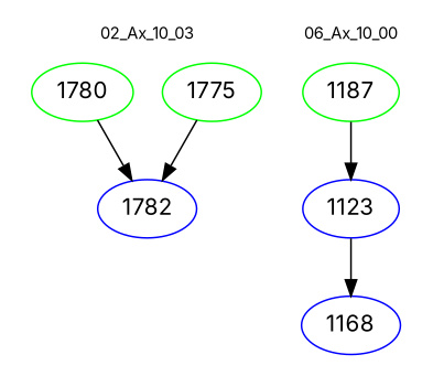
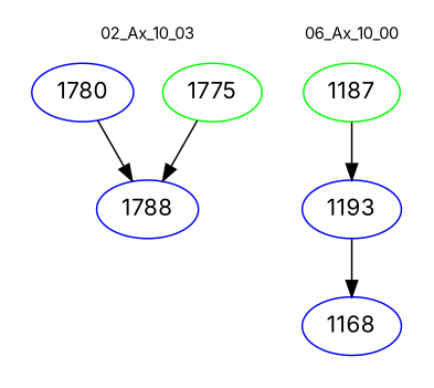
  digraph {
    fontname=Inter
    node [color=blue fontname=Inter]
    edge [color=black fontname=Inter]
    n1 [color=green label=1775]
-   n2 [color=green label=1780]
-   n3 [label=1782]
+   n2 [label=1780]
+   n3 [label=1788]
    n4 [color=green label=1187]
-   n5 [label=1123]
+   n5 [label=1193]
    n6 [label=1168]
    subgraph cluster_1 {
      color=white
      fontsize=10
      label="02_Ax_10_03"
      n1
      n2
      n3
    }
    subgraph cluster_2 {
      color=white
      fontsize=10
      label="06_Ax_10_00"
      n4
      n5
      n6
    }
    n1 -> n3
    n2 -> n3
    n4 -> n5
    n5 -> n6
  }
